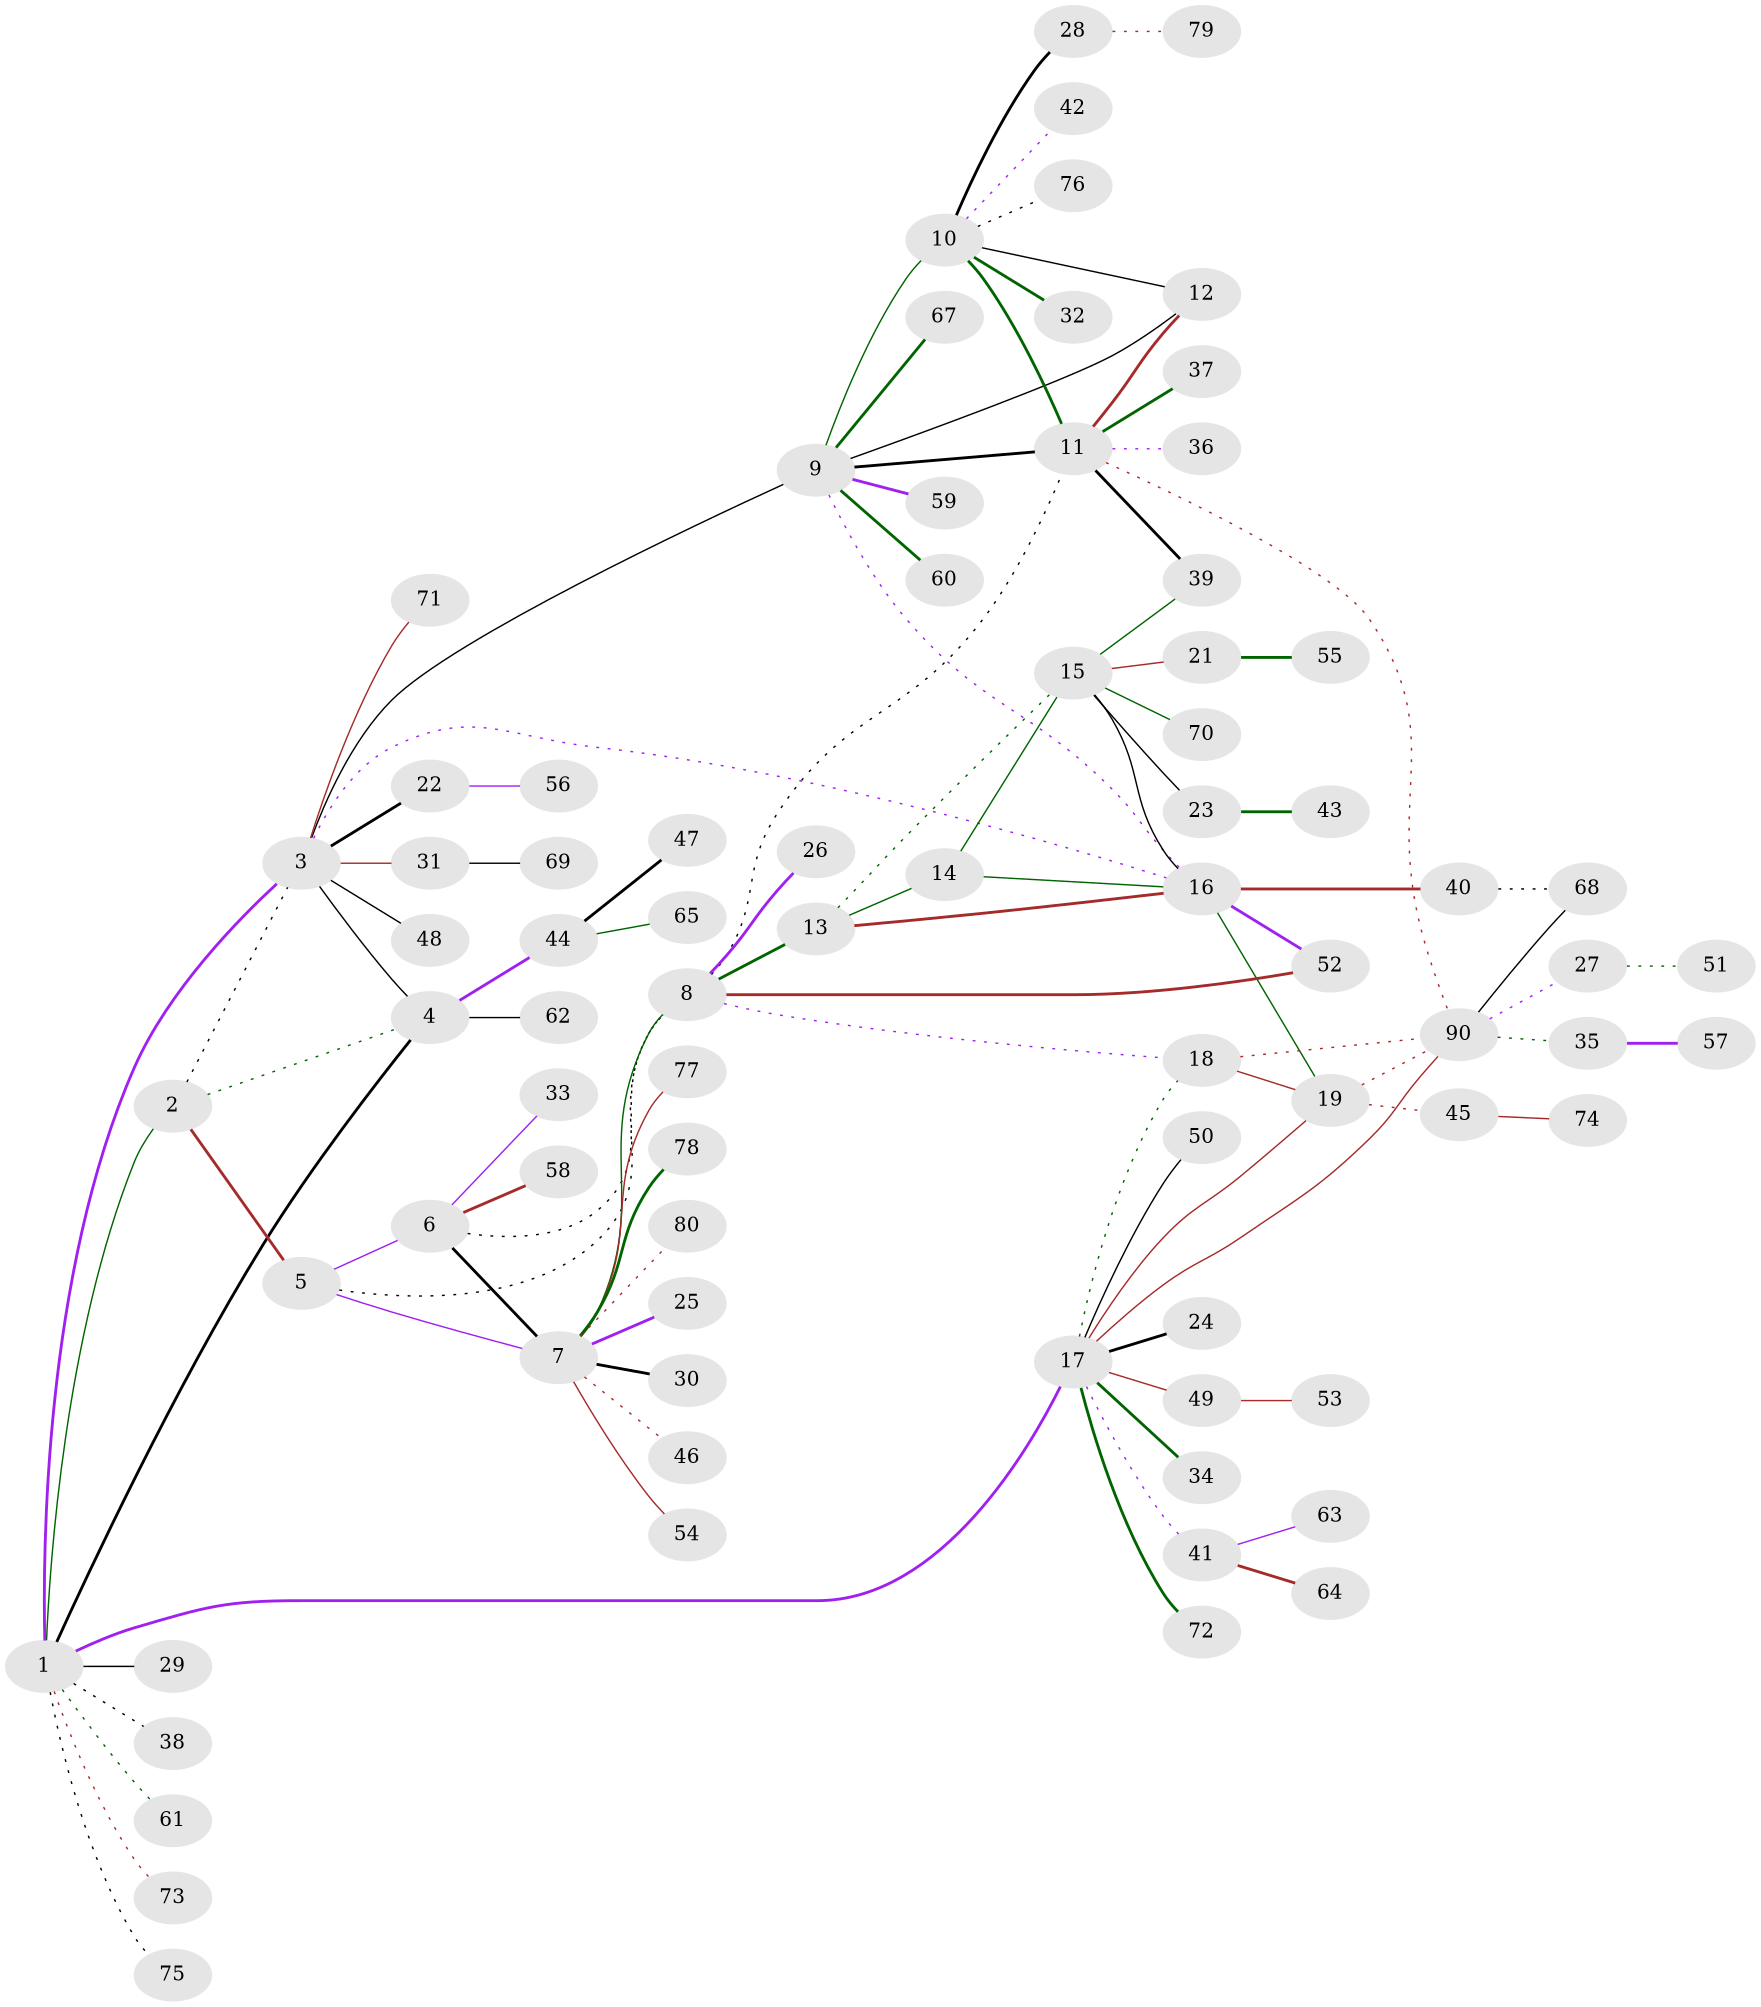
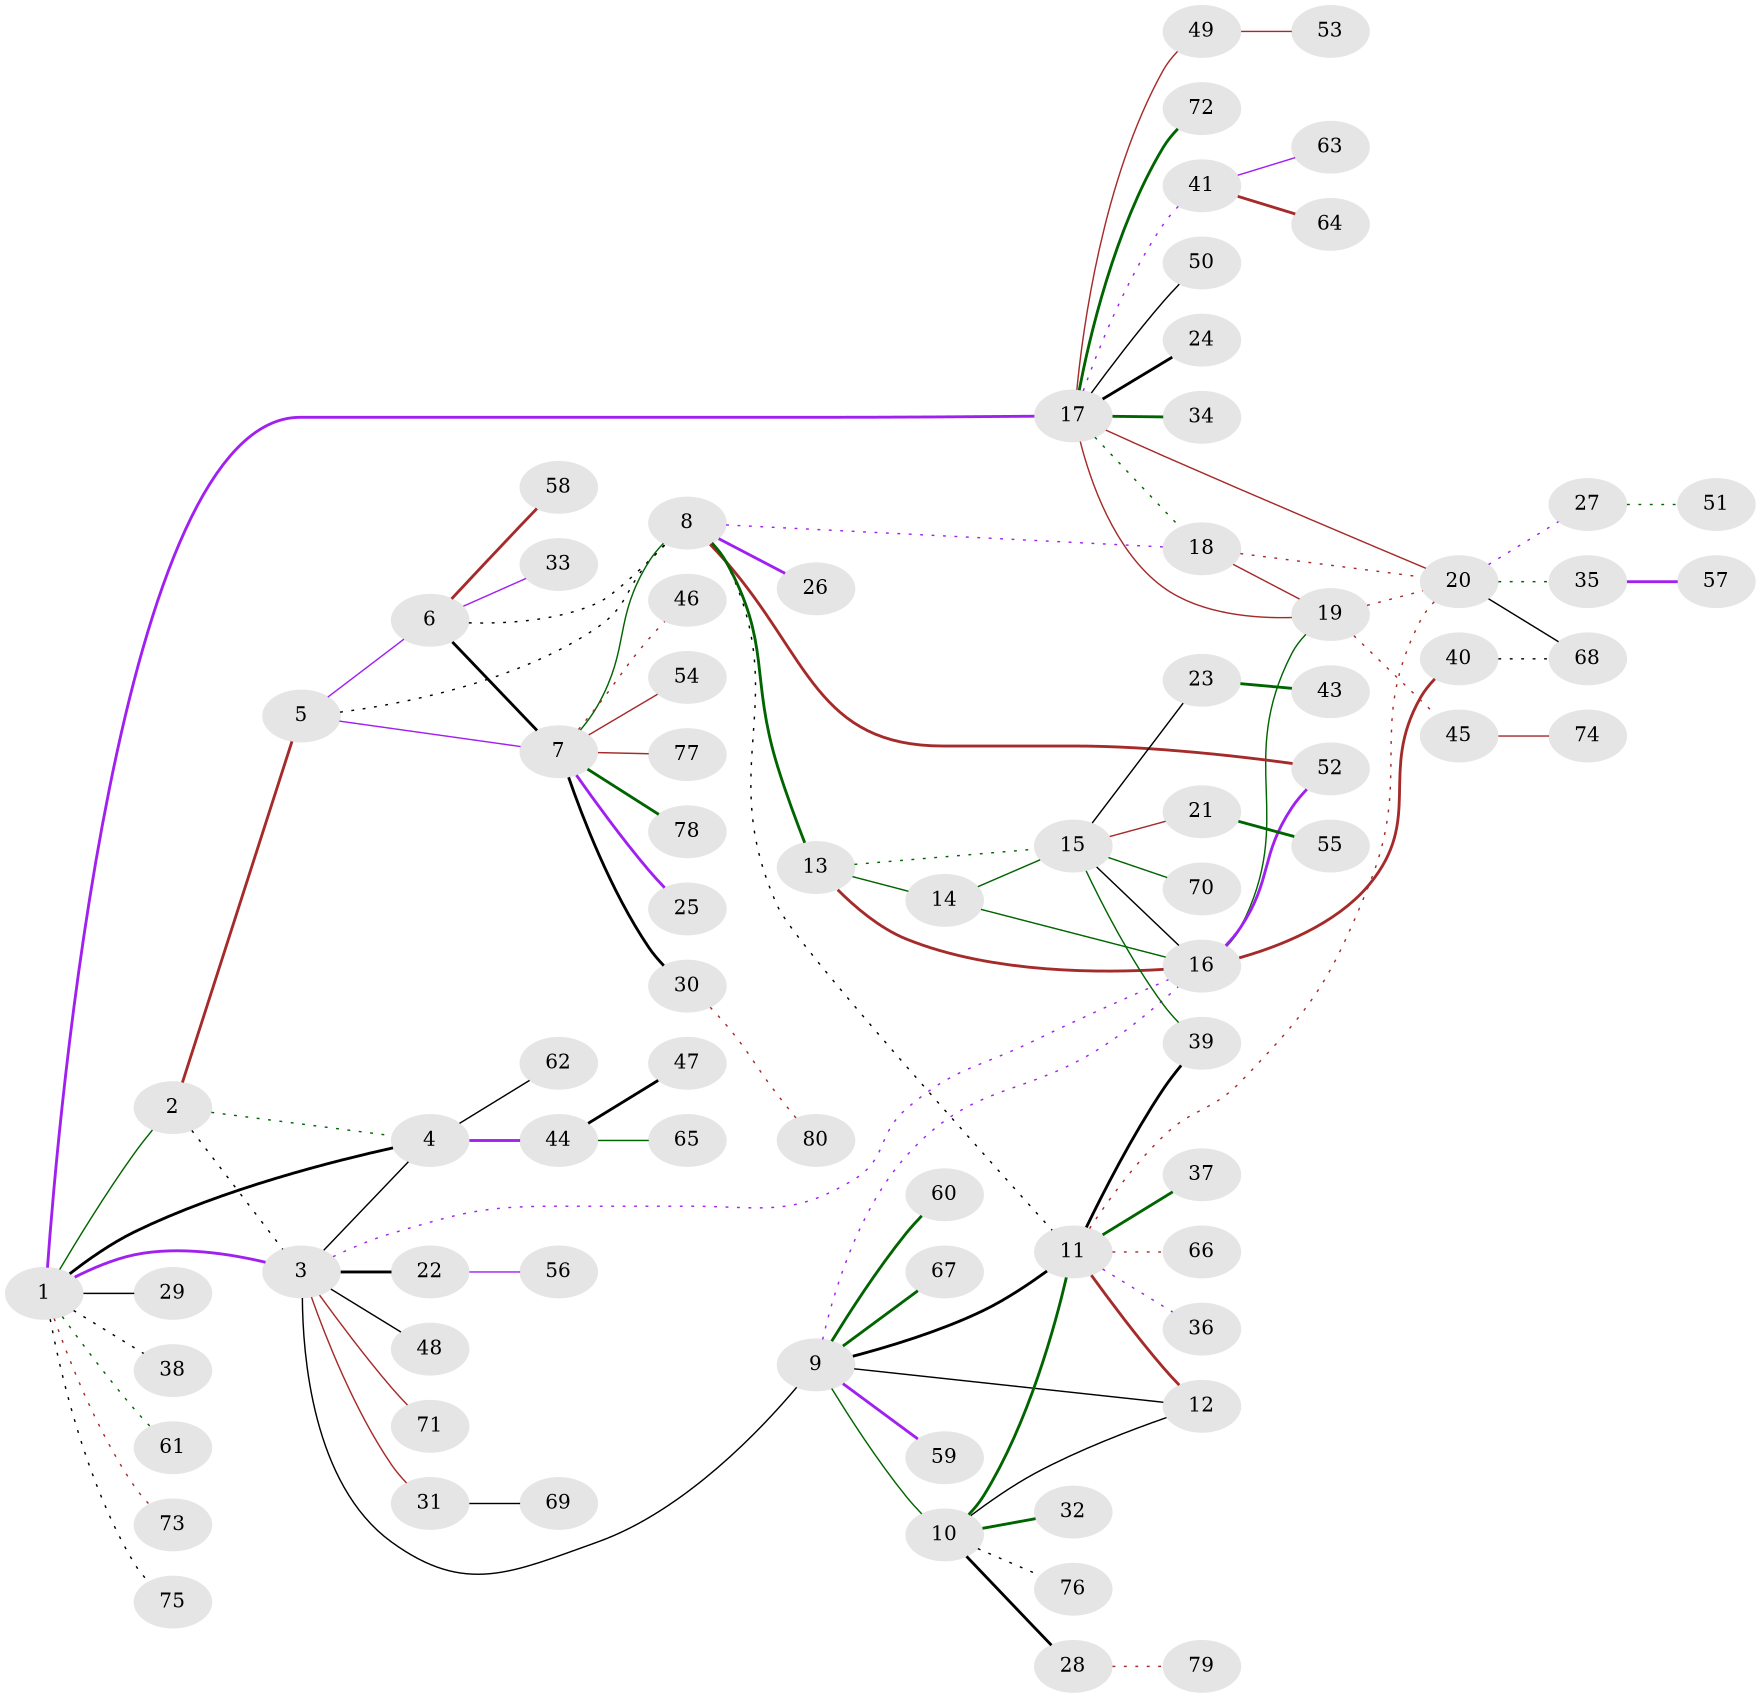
  graph {
    rankdir=LR
    node [color=gray90 style=filled]
    edge [color=black style=solid]
    1
    2
    3
    4
    17
    29
    38
    61
    73
    75
    5
    9
    16
    22
    31
    48
    71
    44
    62
    18
    50
-   20 [label=90]
+   20
    19
    24
    34
    41
    49
    72
    6
    7
    8
    11
    10
    12
    59
    60
    67
    52
    40
    56
    69
    47
    65
    33
    58
    25
    30
    46
    54
    77
    78
    13
    26
    80
    36
    37
    39
+   66
    14
    15
    28
    32
-   42
    76
    79
    27
    35
    68
    21
    23
    70
    55
    43
    45
    63
    64
    53
    74
    51
    57
    1 -- 2 [color=darkgreen]
    1 -- 3 [color=purple style=bold]
    1 -- 4 [style=bold]
    1 -- 17 [color=purple style=bold]
    1 -- 29
    1 -- 38 [style=dotted]
    1 -- 61 [color=darkgreen style=dotted]
    1 -- 73 [color=brown style=dotted]
    1 -- 75 [style=dotted]
    2 -- 3 [style=dotted]
    2 -- 4 [color=darkgreen style=dotted]
    2 -- 5 [color=brown style=bold]
    3 -- 4
    3 -- 9
    3 -- 16 [color=purple style=dotted]
    3 -- 22 [style=bold]
    3 -- 31 [color=brown]
    3 -- 48
    3 -- 71 [color=brown]
    4 -- 44 [color=purple style=bold]
    4 -- 62
    17 -- 18 [color=darkgreen style=dotted]
    17 -- 50
    17 -- 20 [color=brown]
    17 -- 19 [color=brown]
    17 -- 24 [style=bold]
    17 -- 34 [color=darkgreen style=bold]
    17 -- 41 [color=purple style=dotted]
    17 -- 49 [color=brown]
    17 -- 72 [color=darkgreen style=bold]
    5 -- 6 [color=purple]
    5 -- 7 [color=purple]
    5 -- 8 [style=dotted]
    9 -- 16 [color=purple style=dotted]
    9 -- 11 [style=bold]
    9 -- 10 [color=darkgreen]
    9 -- 12
    9 -- 59 [color=purple style=bold]
    9 -- 60 [color=darkgreen style=bold]
    9 -- 67 [color=darkgreen style=bold]
    16 -- 19 [color=darkgreen]
    16 -- 52 [color=purple style=bold]
    16 -- 40 [color=brown style=bold]
    22 -- 56 [color=purple]
    31 -- 69
    44 -- 47 [style=bold]
    44 -- 65 [color=darkgreen]
    18 -- 20 [color=brown style=dotted]
    18 -- 19 [color=brown]
    20 -- 27 [color=purple style=dotted]
    20 -- 35 [color=darkgreen style=dotted]
    20 -- 68
    19 -- 20 [color=brown style=dotted]
    19 -- 45 [color=brown style=dotted]
    41 -- 63 [color=purple]
    41 -- 64 [color=brown style=bold]
    49 -- 53 [color=brown]
    6 -- 7 [style=bold]
    6 -- 8 [style=dotted]
    6 -- 33 [color=purple]
    6 -- 58 [color=brown style=bold]
    7 -- 8 [color=darkgreen]
    7 -- 25 [color=purple style=bold]
    7 -- 30 [style=bold]
    7 -- 46 [color=brown style=dotted]
    7 -- 54 [color=brown]
    7 -- 77 [color=brown]
    7 -- 78 [color=darkgreen style=bold]
    8 -- 18 [color=purple style=dotted]
    8 -- 11 [style=dotted]
    8 -- 52 [color=brown style=bold]
    8 -- 13 [color=darkgreen style=bold]
    8 -- 26 [color=purple style=bold]
    11 -- 20 [color=brown style=dotted]
    11 -- 12 [color=brown style=bold]
    11 -- 36 [color=purple style=dotted]
    11 -- 37 [color=darkgreen style=bold]
    11 -- 39 [style=bold]
+   11 -- 66 [color=brown style=dotted]
    10 -- 11 [color=darkgreen style=bold]
    10 -- 12
    10 -- 28 [style=bold]
    10 -- 32 [color=darkgreen style=bold]
-   10 -- 42 [color=purple style=dotted]
    10 -- 76 [style=dotted]
    40 -- 68 [style=dotted]
-   7 -- 80 [color=brown style=dotted]
+   30 -- 80 [color=brown style=dotted]
    13 -- 16 [color=brown style=bold]
    13 -- 14 [color=darkgreen]
    13 -- 15 [color=darkgreen style=dotted]
    14 -- 16 [color=darkgreen]
    14 -- 15 [color=darkgreen]
    15 -- 16
    15 -- 39 [color=darkgreen]
    15 -- 21 [color=brown]
    15 -- 23
    15 -- 70 [color=darkgreen]
    28 -- 79 [color=brown style=dotted]
    27 -- 51 [color=darkgreen style=dotted]
    35 -- 57 [color=purple style=bold]
    21 -- 55 [color=darkgreen style=bold]
    23 -- 43 [color=darkgreen style=bold]
    45 -- 74 [color=brown]
  }
